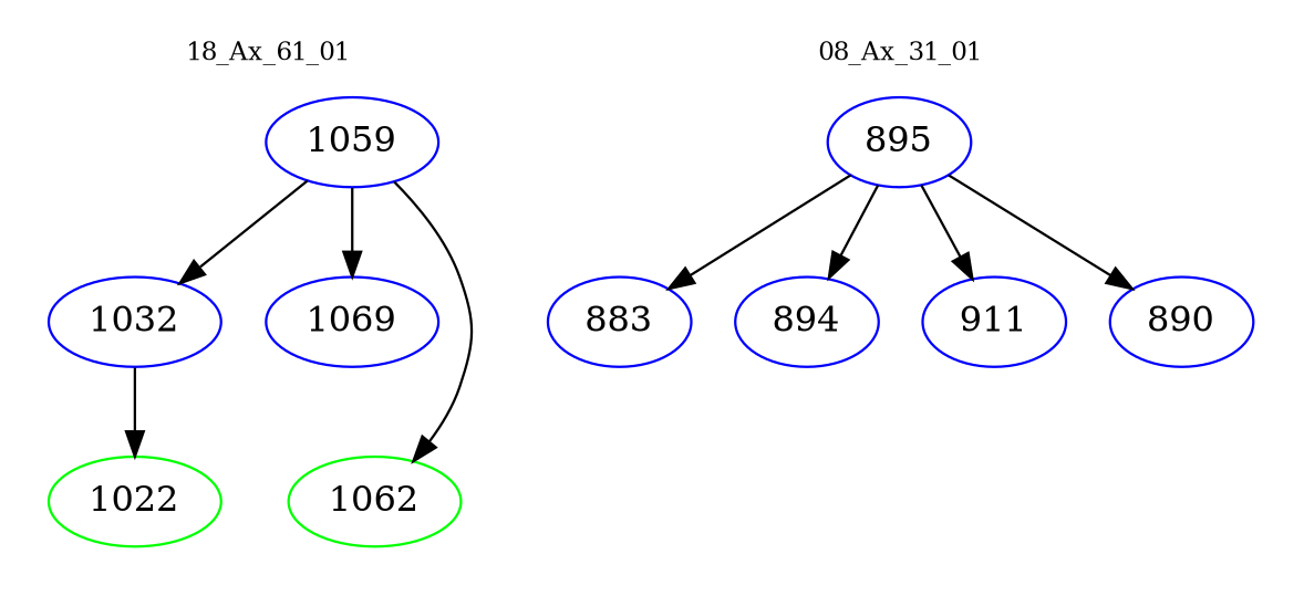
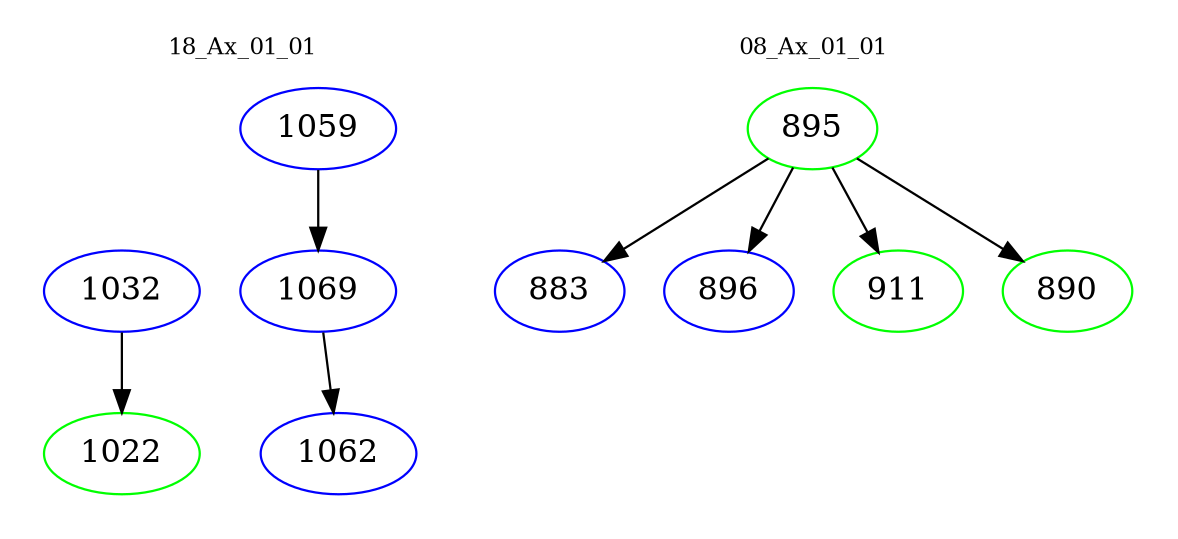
  digraph {
    node [color=blue]
    edge [color=black]
    n1 [label=1059]
    n2 [label=1032]
    n3 [label=1069]
-   n4 [color=green label=1062]
+   n4 [label=1062]
    n5 [color=green label=1022]
-   n6 [label=895]
+   n6 [color=green label=895]
    n7 [label=883]
-   n8 [label=894]
-   n9 [label=911]
-   n10 [label=890]
+   n8 [label=896]
+   n9 [color=green label=911]
+   n10 [color=green label=890]
    subgraph cluster_1 {
      color=white
      fontsize=10
-     label="18_Ax_61_01"
+     label="18_Ax_01_01"
      n1
      n2
      n3
      n4
      n5
    }
    subgraph cluster_2 {
      color=white
      fontsize=10
-     label="08_Ax_31_01"
+     label="08_Ax_01_01"
      n6
      n7
      n8
      n9
      n10
    }
-   n1 -> n2
    n1 -> n3
-   n1 -> n4
+   n3 -> n4
    n2 -> n5
    n6 -> n7
    n6 -> n8
    n6 -> n9
    n6 -> n10
  }
